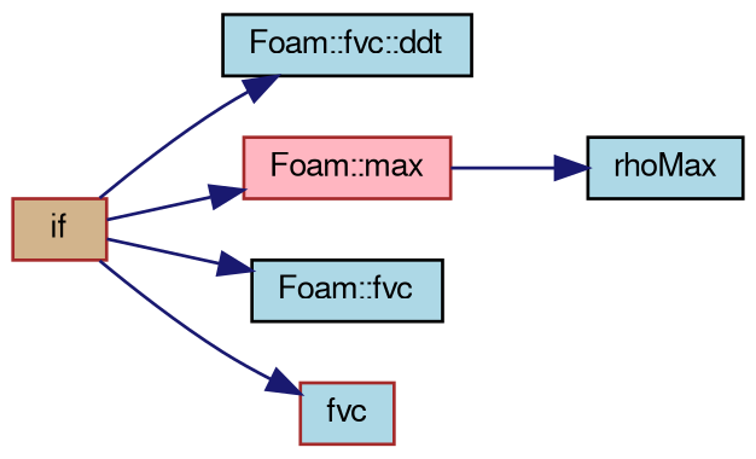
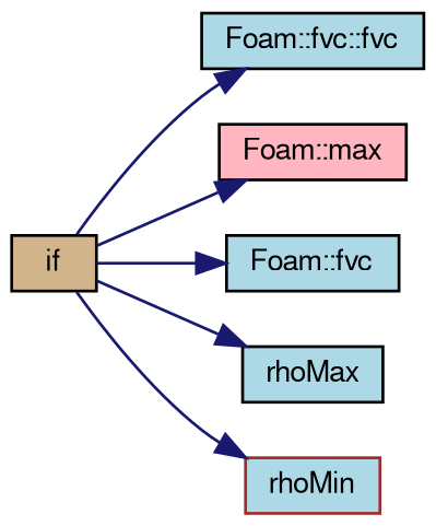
  digraph {
    rankdir=LR
    node [color=black fillcolor=lightblue fontname=FreeSans fontsize=10 shape=record style=filled]
    edge [color=midnightblue fontname=FreeSans fontsize=10 labelfontname=FreeSans labelfontsize=10 style=solid]
-   n1 [color=brown fillcolor=tan fontcolor=black height=0.2 label=if width=0.4]
-   n2 [height=0.2 label="Foam::fvc::ddt" width=0.4]
-   n3 [color=brown fillcolor=lightpink height=0.2 label="Foam::max" width=0.4]
+   n1 [fillcolor=tan fontcolor=black height=0.2 label=if width=0.4]
+   n2 [height=0.2 label="Foam::fvc::fvc" width=0.4]
+   n3 [fillcolor=lightpink height=0.2 label="Foam::max" width=0.4]
    n4 [height=0.2 label="Foam::fvc" width=0.4]
    n5 [height=0.2 label=rhoMax width=0.4]
-   n6 [color=brown height=0.2 label=fvc width=0.4]
+   n6 [color=brown height=0.2 label=rhoMin width=0.4]
    n1 -> n2
    n1 -> n3
    n1 -> n4
-   n3 -> n5
+   n1 -> n5
    n1 -> n6
  }
